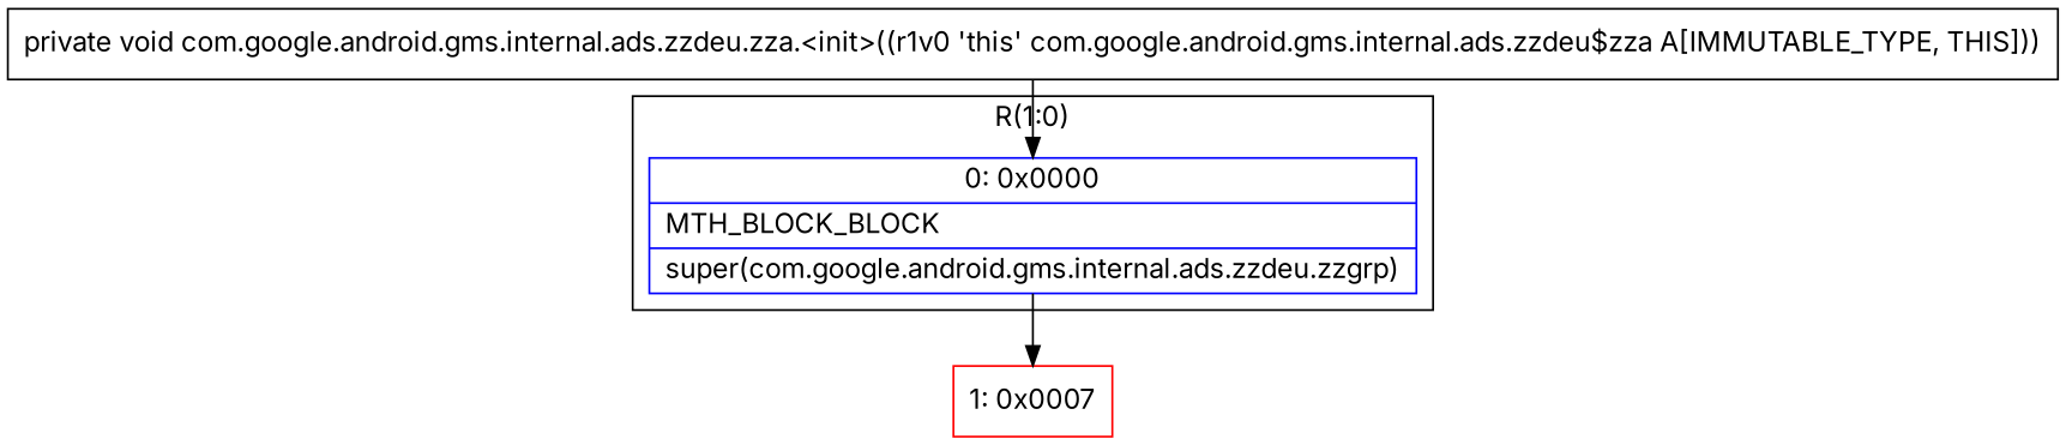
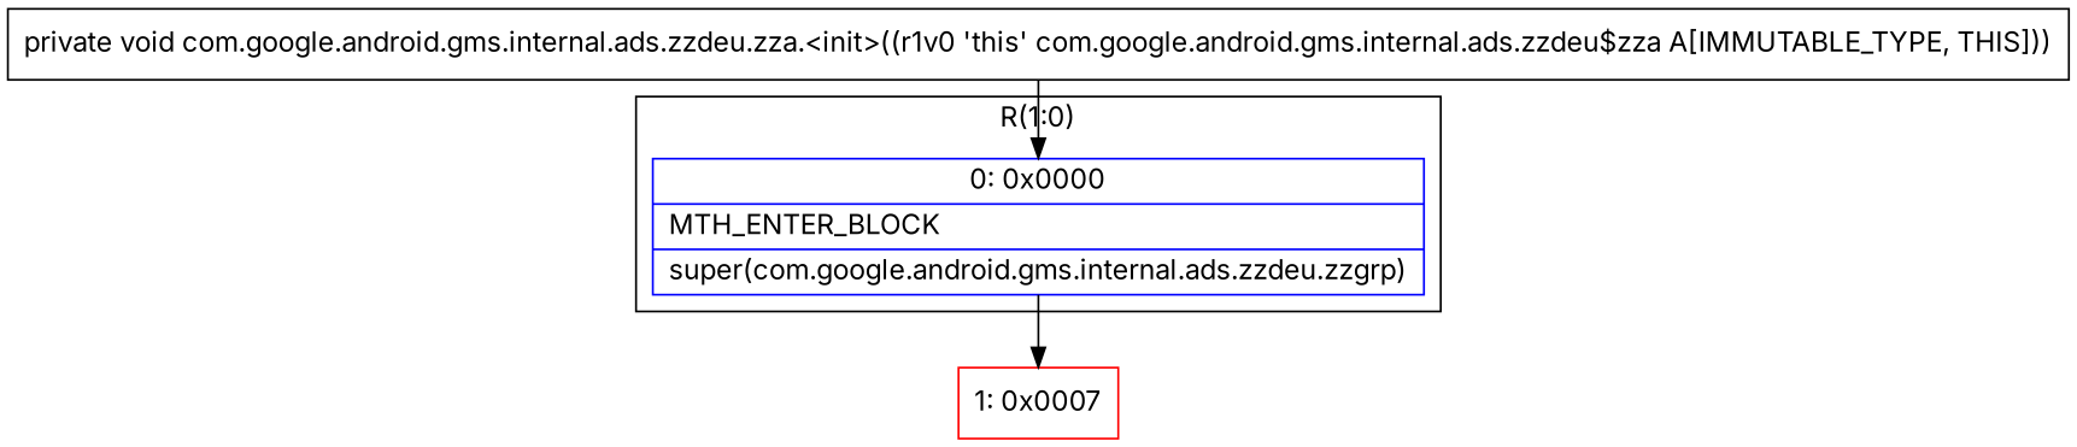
  digraph {
    fontname=Inter
    node [shape=record fontname=Inter]
    edge [fontname=Inter]
-   n1 [color=blue label="{0\:\ 0x0000|MTH_BLOCK_BLOCK\l|super(com.google.android.gms.internal.ads.zzdeu.zzgrp)\l}"]
+   n1 [color=blue label="{0\:\ 0x0000|MTH_ENTER_BLOCK\l|super(com.google.android.gms.internal.ads.zzdeu.zzgrp)\l}"]
    n2 [color=red label="{1\:\ 0x0007}"]
    n3 [label="{private void com.google.android.gms.internal.ads.zzdeu.zza.\<init\>((r1v0 'this' com.google.android.gms.internal.ads.zzdeu$zza A[IMMUTABLE_TYPE, THIS])) }"]
    subgraph cluster_1 {
      label="R(1:0)"
      n1
    }
    n1 -> n2
    n3 -> n1
  }
